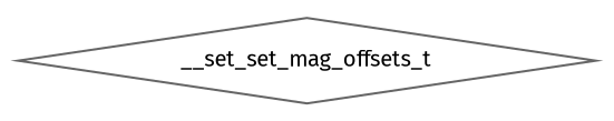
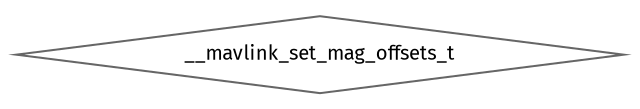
  digraph {
    rankdir=LR
    fontname="Fira Sans"
-   n1 [color=gray40 fillcolor=white fontname="Fira Sans" fontsize=10 height=0.2 label=__set_set_mag_offsets_t shape=diamond style=filled width=0.4]
+   n1 [color=gray40 fillcolor=white fontname="Fira Sans" fontsize=10 height=0.2 label=__mavlink_set_mag_offsets_t shape=diamond style=filled width=0.4]
  }
